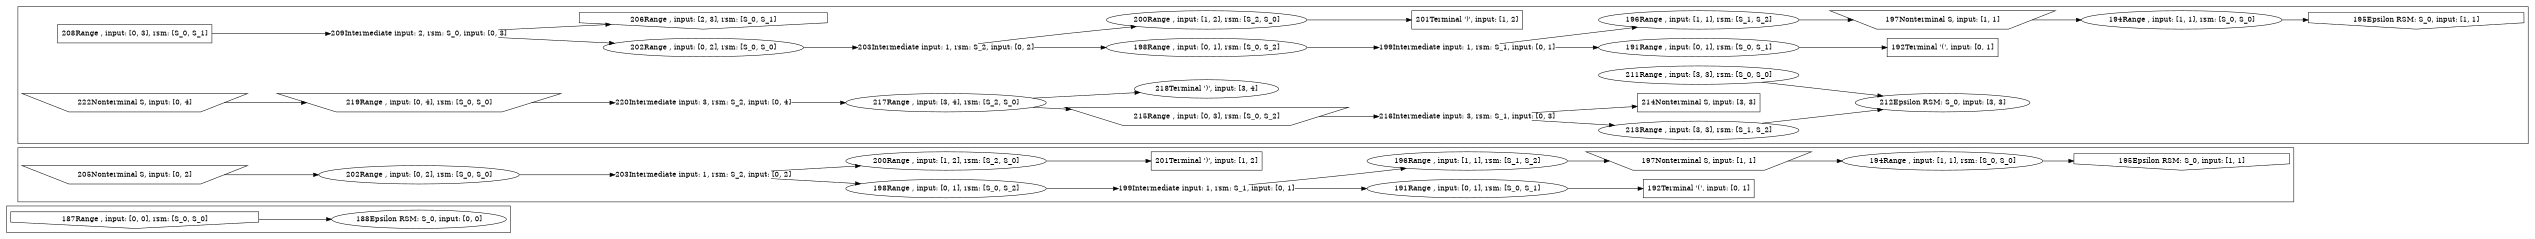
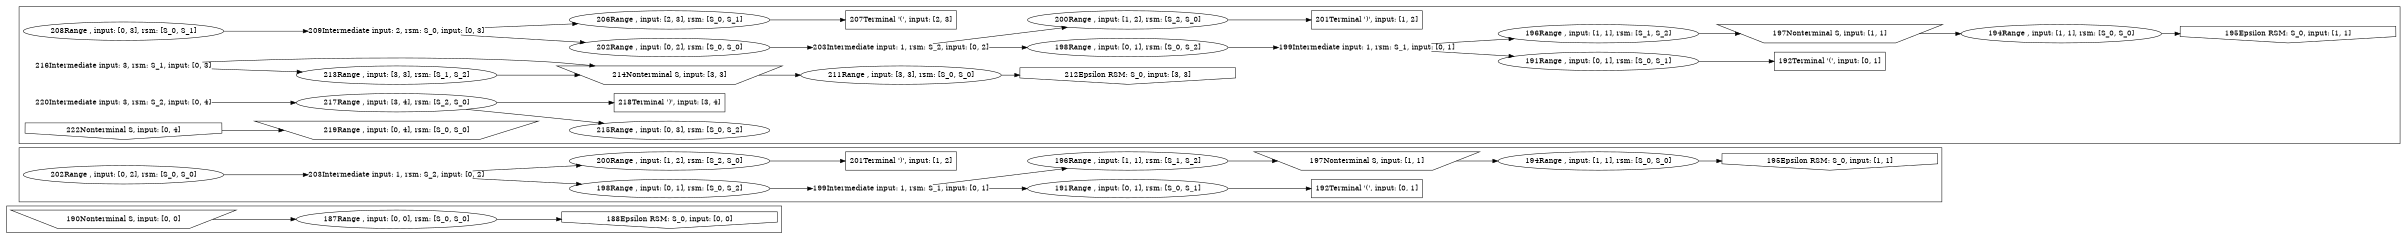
  digraph {
    labelloc=t
    rankdir=LR
    node [shape=ellipse]
-   n1 [label="187Range , input: [0, 0], rsm: [S_0, S_0]" shape=invhouse]
-   n2 [label="188Epsilon RSM: S_0, input: [0, 0]"]
+   n1 [label="187Range , input: [0, 0], rsm: [S_0, S_0]"]
+   n2 [label="188Epsilon RSM: S_0, input: [0, 0]" shape=invhouse]
+   n3 [label="190Nonterminal S, input: [0, 0]" shape=invtrapezium]
    n4 [label="191Range , input: [0, 1], rsm: [S_0, S_1]"]
    n5 [label="192Terminal '(', input: [0, 1]" shape=rectangle]
    n6 [label="194Range , input: [1, 1], rsm: [S_0, S_0]"]
    n7 [label="195Epsilon RSM: S_0, input: [1, 1]" shape=invhouse]
    n8 [label="196Range , input: [1, 1], rsm: [S_1, S_2]"]
    n9 [label="197Nonterminal S, input: [1, 1]" shape=invtrapezium]
    n10 [label="198Range , input: [0, 1], rsm: [S_0, S_2]"]
    n11 [label="199Intermediate input: 1, rsm: S_1, input: [0, 1]" shape=plain]
    n12 [label="200Range , input: [1, 2], rsm: [S_2, S_0]"]
    n13 [label="201Terminal ')', input: [1, 2]" shape=rectangle]
    n14 [label="202Range , input: [0, 2], rsm: [S_0, S_0]"]
    n15 [label="203Intermediate input: 1, rsm: S_2, input: [0, 2]" shape=plain]
-   n16 [label="205Nonterminal S, input: [0, 2]" shape=invtrapezium]
    n17 [label="191Range , input: [0, 1], rsm: [S_0, S_1]"]
    n18 [label="192Terminal '(', input: [0, 1]" shape=rectangle]
    n19 [label="194Range , input: [1, 1], rsm: [S_0, S_0]"]
    n20 [label="195Epsilon RSM: S_0, input: [1, 1]" shape=invhouse]
    n21 [label="196Range , input: [1, 1], rsm: [S_1, S_2]"]
    n22 [label="197Nonterminal S, input: [1, 1]" shape=invtrapezium]
    n23 [label="198Range , input: [0, 1], rsm: [S_0, S_2]"]
    n24 [label="199Intermediate input: 1, rsm: S_1, input: [0, 1]" shape=plain]
    n25 [label="200Range , input: [1, 2], rsm: [S_2, S_0]"]
    n26 [label="201Terminal ')', input: [1, 2]" shape=rectangle]
    n27 [label="202Range , input: [0, 2], rsm: [S_0, S_0]"]
    n28 [label="203Intermediate input: 1, rsm: S_2, input: [0, 2]" shape=plain]
-   n29 [label="206Range , input: [2, 3], rsm: [S_0, S_1]" shape=invhouse]
-   n31 [label="208Range , input: [0, 3], rsm: [S_0, S_1]" shape=box]
+   n29 [label="206Range , input: [2, 3], rsm: [S_0, S_1]"]
+   n30 [label="207Terminal '(', input: [2, 3]" shape=rectangle]
+   n31 [label="208Range , input: [0, 3], rsm: [S_0, S_1]"]
    n32 [label="209Intermediate input: 2, rsm: S_0, input: [0, 3]" shape=plain]
    n33 [label="211Range , input: [3, 3], rsm: [S_0, S_0]"]
-   n34 [label="212Epsilon RSM: S_0, input: [3, 3]"]
+   n34 [label="212Epsilon RSM: S_0, input: [3, 3]" shape=invhouse]
    n35 [label="213Range , input: [3, 3], rsm: [S_1, S_2]"]
-   n36 [label="214Nonterminal S, input: [3, 3]" shape=box]
-   n37 [label="215Range , input: [0, 3], rsm: [S_0, S_2]" shape=invtrapezium]
+   n36 [label="214Nonterminal S, input: [3, 3]" shape=invtrapezium]
+   n37 [label="215Range , input: [0, 3], rsm: [S_0, S_2]"]
    n38 [label="216Intermediate input: 3, rsm: S_1, input: [0, 3]" shape=plain]
    n39 [label="217Range , input: [3, 4], rsm: [S_2, S_0]"]
-   n40 [label="218Terminal ')', input: [3, 4]"]
+   n40 [label="218Terminal ')', input: [3, 4]" shape=rectangle]
    n41 [label="219Range , input: [0, 4], rsm: [S_0, S_0]" shape=invtrapezium]
    n42 [label="220Intermediate input: 3, rsm: S_2, input: [0, 4]" shape=plain]
-   n43 [label="222Nonterminal S, input: [0, 4]" shape=invtrapezium]
+   n43 [label="222Nonterminal S, input: [0, 4]" shape=invhouse]
    subgraph cluster_1 {
      n1
      n2
+     n3
    }
    subgraph cluster_2 {
      n4
      n5
      n6
      n7
      n8
      n9
      n10
      n11
      n12
      n13
      n14
      n15
-     n16
    }
    subgraph cluster_3 {
      n17
      n18
      n19
      n20
      n21
      n22
      n23
      n24
      n25
      n26
      n27
      n28
      n29
+     n30
      n31
      n32
      n33
      n34
      n35
      n36
      n37
      n38
      n39
      n40
      n41
      n42
      n43
    }
    n1 -> n2
+   n3 -> n1
    n4 -> n5
    n6 -> n7
    n8 -> n9
    n9 -> n6
    n10 -> n11
    n11 -> n4
    n11 -> n8
    n12 -> n13
    n14 -> n15
    n15 -> n10
    n15 -> n12
-   n16 -> n14
    n17 -> n18
    n19 -> n20
    n21 -> n22
    n22 -> n19
    n23 -> n24
    n24 -> n17
    n24 -> n21
    n25 -> n26
    n27 -> n28
    n28 -> n23
    n28 -> n25
+   n29 -> n30
    n31 -> n32
    n32 -> n27
    n32 -> n29
    n33 -> n34
-   n35 -> n34
-   n37 -> n38
+   n35 -> n36
+   n36 -> n33
    n38 -> n35
    n38 -> n36
    n39 -> n37
    n39 -> n40
-   n41 -> n42
    n42 -> n39
    n43 -> n41
  }
